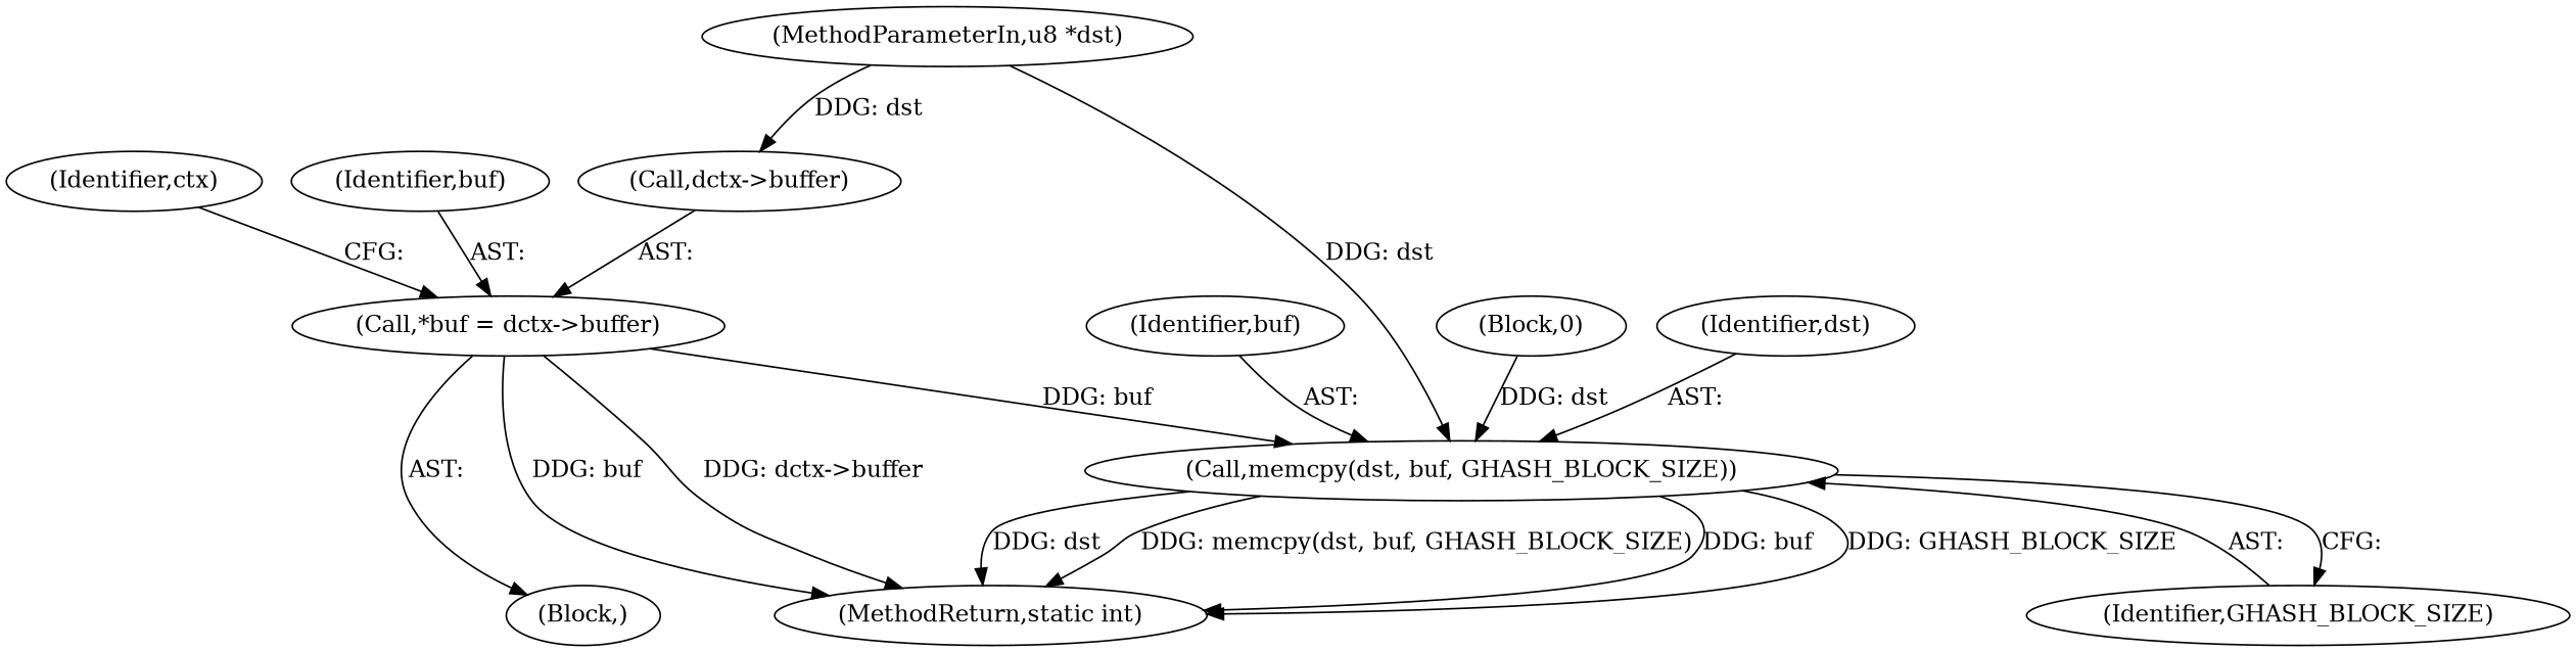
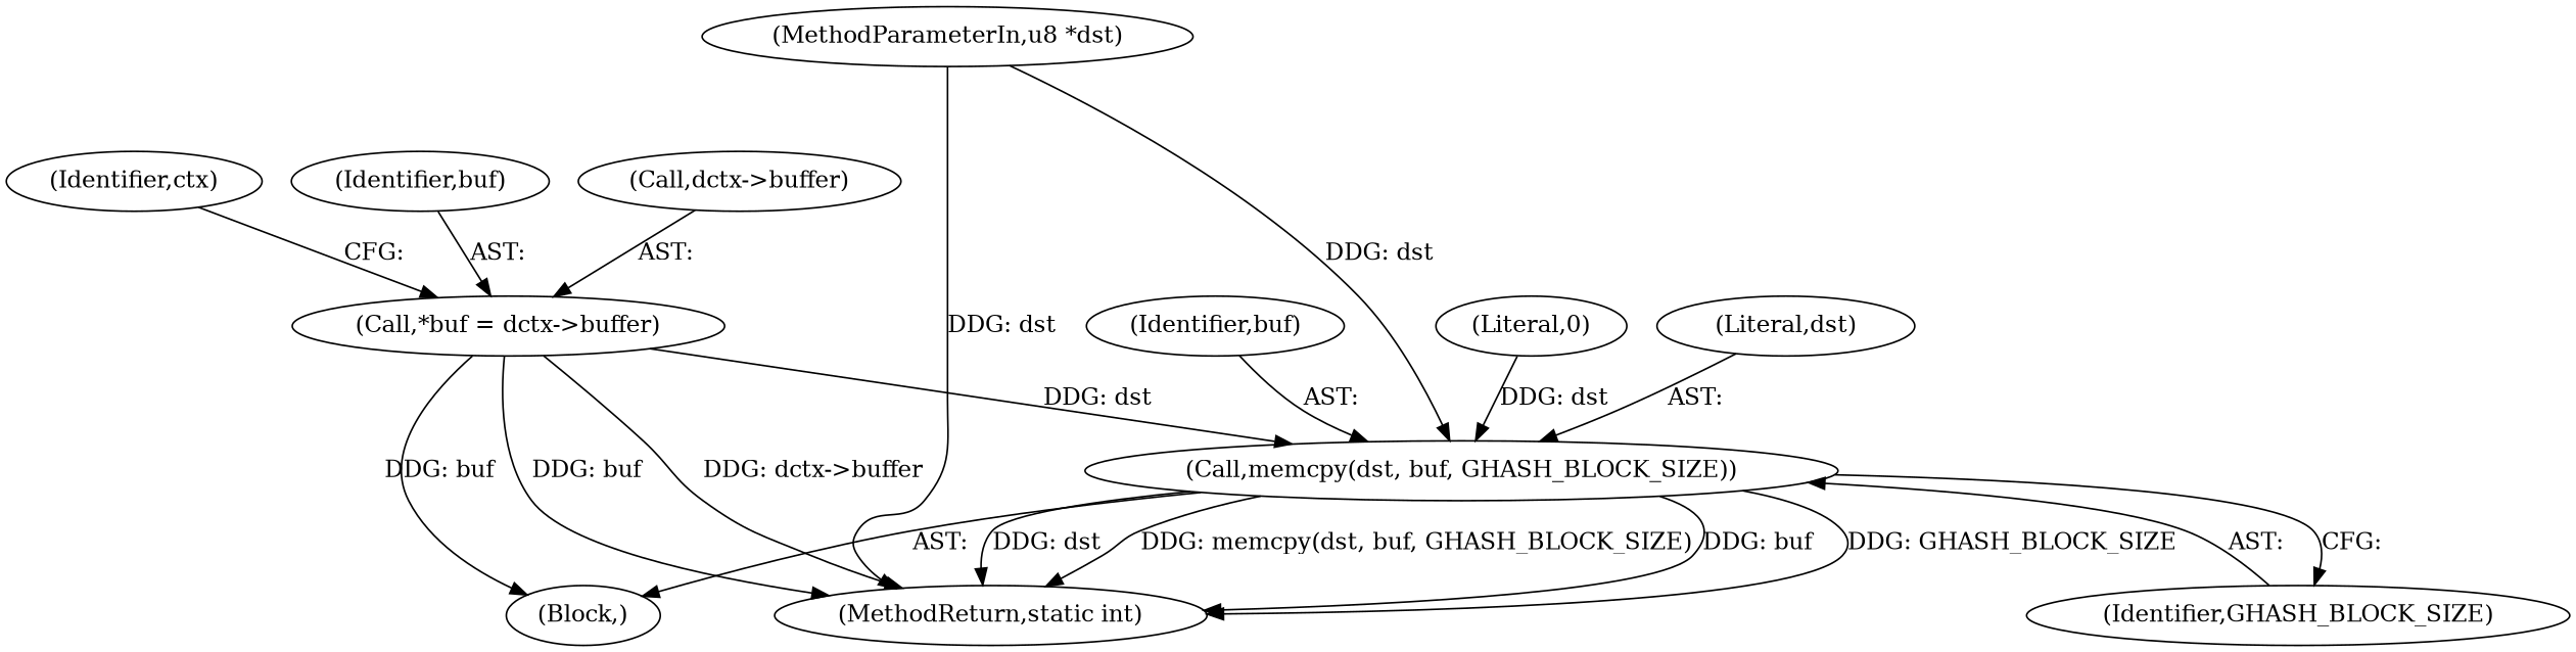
  digraph {
    n1 [label="(Call,memcpy(dst, buf, GHASH_BLOCK_SIZE))"]
    n2 [label="(Block,)"]
    n3 [label="(MethodReturn,static int)"]
    n4 [label="(Identifier,GHASH_BLOCK_SIZE)"]
    n5 [label="(MethodParameterIn,u8 *dst)"]
    n6 [label="(Call,*buf = dctx->buffer)"]
    n7 [label="(Call,dctx->buffer)"]
-   n8 [label="(Block,0)"]
-   n9 [label="(Identifier,dst)"]
+   n8 [label="(Literal,0)"]
+   n9 [label="(Literal,dst)"]
    n10 [label="(Identifier,ctx)"]
    n11 [label="(Identifier,buf)"]
    n12 [label="(Identifier,buf)"]
+   n1 -> n2 [label="AST: "]
    n1 -> n3 [label="DDG: GHASH_BLOCK_SIZE"]
    n1 -> n3 [label="DDG: dst"]
    n1 -> n3 [label="DDG: memcpy(dst, buf, GHASH_BLOCK_SIZE)"]
    n1 -> n3 [label="DDG: buf"]
    n1 -> n4 [label="CFG: "]
    n4 -> n1 [label="AST: "]
    n5 -> n1 [label="DDG: dst"]
-   n5 -> n7 [label="DDG: dst"]
-   n6 -> n1 [label="DDG: buf"]
-   n6 -> n2 [label="AST: "]
+   n5 -> n3 [label="DDG: dst"]
+   n6 -> n1 [label="DDG: dst"]
+   n6 -> n2 [label="DDG: buf"]
    n6 -> n3 [label="DDG: buf"]
    n6 -> n3 [label="DDG: dctx->buffer"]
    n7 -> n6 [label="AST: "]
    n8 -> n1 [label="DDG: dst"]
    n9 -> n1 [label="AST: "]
    n10 -> n6 [label="CFG: "]
    n11 -> n1 [label="AST: "]
    n12 -> n6 [label="AST: "]
  }
